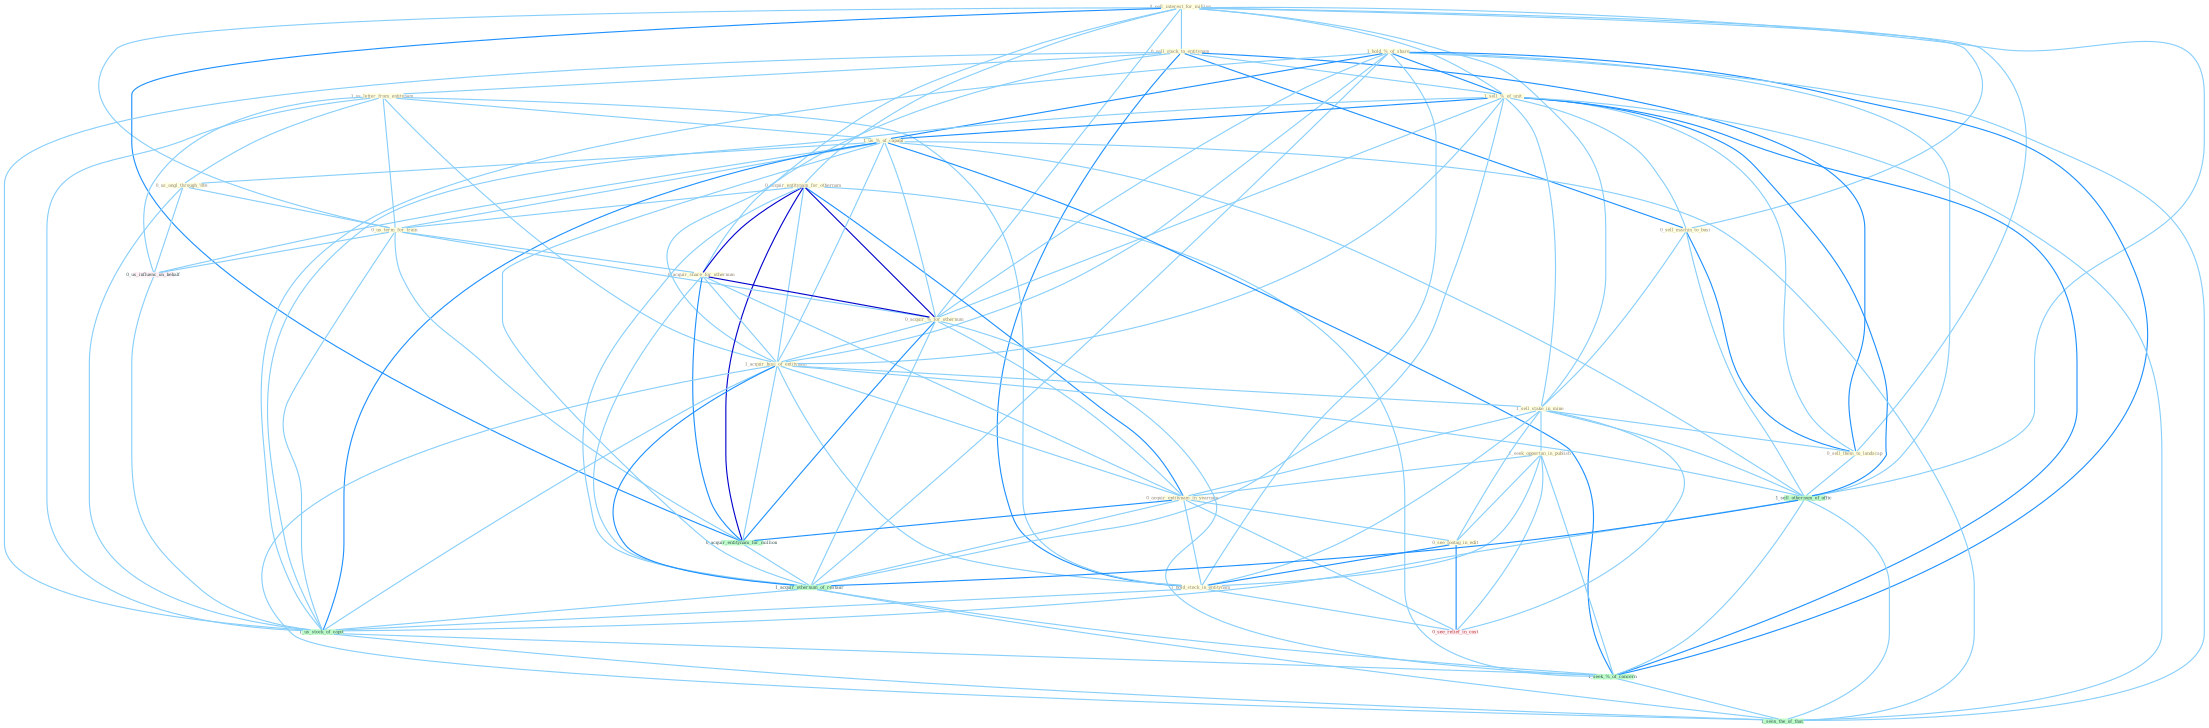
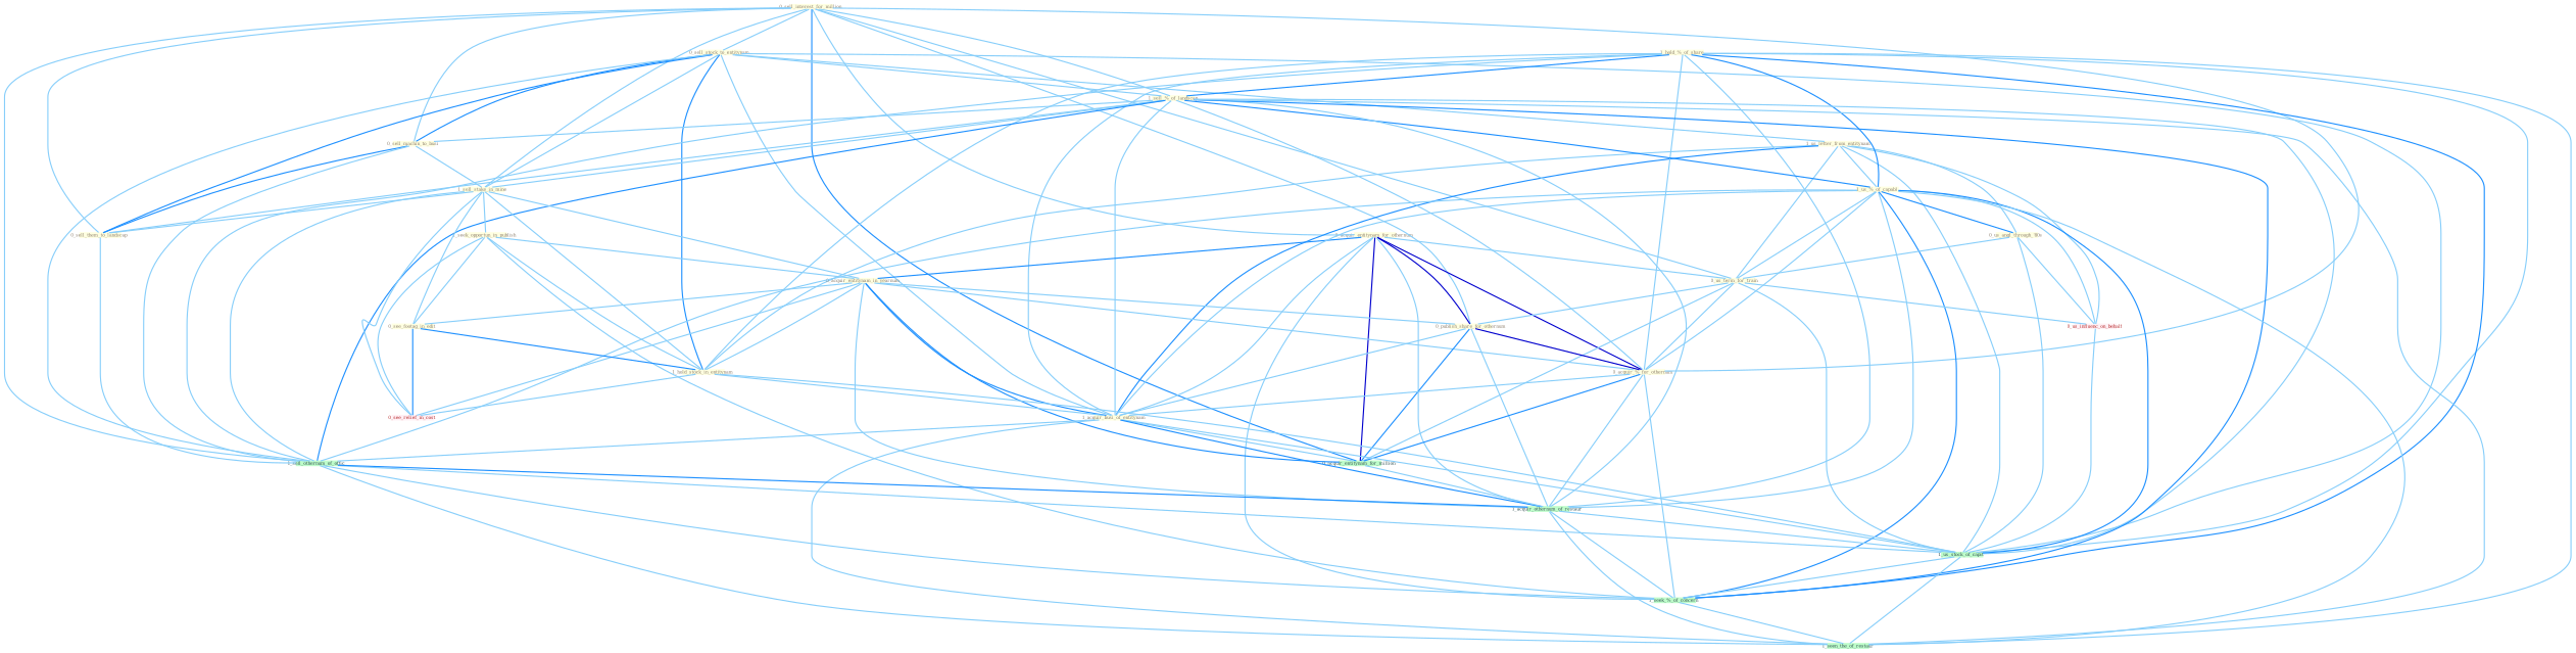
  graph {
    node [color="#ffffe0" fixedsize=true fontcolor="#8b7d6b" fontsize=4 shape=polygon style=filled]
    edge [color="#87cefa" w=1]
    "0_sell_interest_for_million " [height=.06 width=.5]
    "0_sell_stock_to_entitynam " [height=.06 width=.5]
    "1_us_letter_from_entitynam " [height=.06 width=.5]
    "1_hold_%_of_share " [height=.06 width=.5]
-   "1_sell_%_of_unit " [height=.06 width=.5]
+   "1_sell_%_of_unit " [height=.06 width=.5 label="1_sell_%_of_landscap"]
    "0_sell_machin_to_busi " [height=.06 width=.5]
    "0_acquir_entitynam_for_othernum " [height=.06 width=.5]
    "1_us_%_of_capabl " [height=.06 width=.5]
    "1_sell_stake_in_mine " [height=.06 width=.5]
    "1_seek_opportun_in_publish " [height=.06 width=.5]
    "0_us_angl_through_'80s " [height=.06 width=.5]
    "0_acquir_entitynam_in_yearnum " [height=.06 width=.5]
    "0_sell_them_to_landscap " [height=.06 width=.5]
    "0_see_footag_in_edit " [height=.06 width=.5]
    "0_us_term_for_train " [height=.06 width=.5]
-   "0_acquir_share_for_othernum " [height=.06 width=.5]
+   "0_acquir_share_for_othernum " [height=.06 width=.5 label="0_publish_share_for_othernum"]
    "1_hold_stock_in_entitynam " [height=.06 width=.5]
    "0_acquir_%_for_othernum " [height=.06 width=.5]
    "1_acquir_busi_of_entitynam " [height=.06 width=.5]
-   "0_us_influenc_on_behalf " [color="#fff0f5" fontcolor="#2f4f4f" height=.06 width=.5]
+   "0_us_influenc_on_behalf " [color="#fff0f5" fontcolor="#b22222" height=.06 width=.5]
    "0_see_relief_in_cost " [color="#fff0f5" fontcolor="#b22222" height=.06 width=.5]
    "0_acquir_entitynam_for_million " [color="#BDFCC9" fontcolor="#2f4f4f" height=.06 width=.5]
    "1_sell_othernum_of_offic " [color="#BDFCC9" fontcolor="#2f4f4f" height=.06 width=.5]
    "1_us_stock_of_capit " [color="#BDFCC9" fontcolor="#2f4f4f" height=.06 width=.5]
    "1_acquir_othernum_of_restaur " [color="#BDFCC9" fontcolor="#2f4f4f" height=.06 width=.5]
    "1_seek_%_of_concern " [color="#BDFCC9" fontcolor="#2f4f4f" height=.06 width=.5]
-   "1_seen_the_of_that " [color="#BDFCC9" fontcolor="#2f4f4f" height=.06 width=.5]
+   "1_seen_the_of_that " [color="#BDFCC9" fontcolor="#2f4f4f" height=.06 width=.5 label="1_seen_the_of_restaur"]
    subgraph sub_1 {
      "0_sell_interest_for_million "
      "0_sell_stock_to_entitynam "
      "1_us_letter_from_entitynam "
      "1_hold_%_of_share "
      "1_sell_%_of_unit "
      "0_sell_machin_to_busi "
      "0_acquir_entitynam_for_othernum "
      "1_us_%_of_capabl "
      "1_sell_stake_in_mine "
      "1_seek_opportun_in_publish "
      "0_us_angl_through_'80s "
      "0_acquir_entitynam_in_yearnum "
      "0_sell_them_to_landscap "
      "0_see_footag_in_edit "
      "0_us_term_for_train "
      "0_acquir_share_for_othernum "
      "1_hold_stock_in_entitynam "
      "0_acquir_%_for_othernum "
      "1_acquir_busi_of_entitynam "
    }
    subgraph sub_2 {
      "0_us_influenc_on_behalf "
      "0_see_relief_in_cost "
    }
    "0_sell_interest_for_million " -- "0_sell_stock_to_entitynam "
    "0_sell_interest_for_million " -- "1_sell_%_of_unit "
    "0_sell_interest_for_million " -- "0_sell_machin_to_busi "
    "0_sell_interest_for_million " -- "0_acquir_entitynam_for_othernum "
    "0_sell_interest_for_million " -- "1_sell_stake_in_mine "
    "0_sell_interest_for_million " -- "0_sell_them_to_landscap "
    "0_sell_interest_for_million " -- "0_us_term_for_train "
    "0_sell_interest_for_million " -- "0_acquir_share_for_othernum "
    "0_sell_interest_for_million " -- "0_acquir_%_for_othernum "
    "0_sell_interest_for_million " -- "0_acquir_entitynam_for_million " [color="#1e90ff" w=2]
    "0_sell_interest_for_million " -- "1_sell_othernum_of_offic "
    "0_sell_stock_to_entitynam " -- "1_us_letter_from_entitynam "
    "0_sell_stock_to_entitynam " -- "1_sell_%_of_unit "
    "0_sell_stock_to_entitynam " -- "0_sell_machin_to_busi " [color="#1e90ff" w=2]
-   "1_acquir_busi_of_entitynam " -- "1_sell_stake_in_mine "
+   "0_sell_stock_to_entitynam " -- "1_sell_stake_in_mine "
    "0_sell_stock_to_entitynam " -- "0_sell_them_to_landscap " [color="#1e90ff" w=2]
    "0_sell_stock_to_entitynam " -- "1_hold_stock_in_entitynam " [color="#1e90ff" w=2]
    "0_sell_stock_to_entitynam " -- "1_acquir_busi_of_entitynam "
+   "0_sell_stock_to_entitynam " -- "1_sell_othernum_of_offic "
    "0_sell_stock_to_entitynam " -- "1_us_stock_of_capit "
    "1_us_letter_from_entitynam " -- "1_us_%_of_capabl "
    "1_us_letter_from_entitynam " -- "0_us_angl_through_'80s "
    "1_us_letter_from_entitynam " -- "0_us_term_for_train "
    "1_us_letter_from_entitynam " -- "1_hold_stock_in_entitynam "
-   "1_us_letter_from_entitynam " -- "1_acquir_busi_of_entitynam "
+   "1_us_letter_from_entitynam " -- "1_acquir_busi_of_entitynam " [color="#1e90ff"]
    "1_us_letter_from_entitynam " -- "0_us_influenc_on_behalf "
    "1_us_letter_from_entitynam " -- "1_us_stock_of_capit "
    "1_hold_%_of_share " -- "1_sell_%_of_unit " [color="#1e90ff" w=2]
    "1_hold_%_of_share " -- "1_us_%_of_capabl " [color="#1e90ff" w=2]
    "1_hold_%_of_share " -- "1_hold_stock_in_entitynam "
    "1_hold_%_of_share " -- "0_acquir_%_for_othernum "
    "1_hold_%_of_share " -- "1_acquir_busi_of_entitynam "
    "1_hold_%_of_share " -- "1_sell_othernum_of_offic "
    "1_hold_%_of_share " -- "1_us_stock_of_capit "
    "1_hold_%_of_share " -- "1_acquir_othernum_of_restaur "
    "1_hold_%_of_share " -- "1_seek_%_of_concern " [color="#1e90ff" w=2]
    "1_hold_%_of_share " -- "1_seen_the_of_that "
    "1_sell_%_of_unit " -- "0_sell_machin_to_busi "
    "1_sell_%_of_unit " -- "1_us_%_of_capabl " [color="#1e90ff" w=2]
    "1_sell_%_of_unit " -- "1_sell_stake_in_mine "
    "1_sell_%_of_unit " -- "0_sell_them_to_landscap "
    "1_sell_%_of_unit " -- "0_acquir_%_for_othernum "
    "1_sell_%_of_unit " -- "1_acquir_busi_of_entitynam "
    "1_sell_%_of_unit " -- "1_sell_othernum_of_offic " [color="#1e90ff" w=2]
    "1_sell_%_of_unit " -- "1_us_stock_of_capit "
    "1_sell_%_of_unit " -- "1_acquir_othernum_of_restaur "
    "1_sell_%_of_unit " -- "1_seek_%_of_concern " [color="#1e90ff" w=2]
    "1_sell_%_of_unit " -- "1_seen_the_of_that "
    "0_sell_machin_to_busi " -- "1_sell_stake_in_mine "
    "0_sell_machin_to_busi " -- "0_sell_them_to_landscap " [color="#1e90ff" w=2]
    "0_sell_machin_to_busi " -- "1_sell_othernum_of_offic "
    "0_acquir_entitynam_for_othernum " -- "0_acquir_entitynam_in_yearnum " [color="#1e90ff" w=2]
    "0_acquir_entitynam_for_othernum " -- "0_us_term_for_train "
    "0_acquir_entitynam_for_othernum " -- "0_acquir_share_for_othernum " [color="#0000cd" w=3]
    "0_acquir_entitynam_for_othernum " -- "0_acquir_%_for_othernum " [color="#0000cd" w=3]
    "0_acquir_entitynam_for_othernum " -- "1_acquir_busi_of_entitynam "
    "0_acquir_entitynam_for_othernum " -- "0_acquir_entitynam_for_million " [color="#0000cd" w=3]
    "0_acquir_entitynam_for_othernum " -- "1_acquir_othernum_of_restaur "
    "0_acquir_entitynam_for_othernum " -- "1_seek_%_of_concern "
-   "1_us_%_of_capabl " -- "0_us_angl_through_'80s "
+   "1_us_%_of_capabl " -- "0_us_angl_through_'80s " [color="#1e90ff"]
    "1_us_%_of_capabl " -- "0_us_term_for_train "
    "1_us_%_of_capabl " -- "0_acquir_%_for_othernum "
    "1_us_%_of_capabl " -- "1_acquir_busi_of_entitynam "
    "1_us_%_of_capabl " -- "0_us_influenc_on_behalf "
    "1_us_%_of_capabl " -- "1_sell_othernum_of_offic "
    "1_us_%_of_capabl " -- "1_us_stock_of_capit " [color="#1e90ff" w=2]
    "1_us_%_of_capabl " -- "1_acquir_othernum_of_restaur "
    "1_us_%_of_capabl " -- "1_seek_%_of_concern " [color="#1e90ff" w=2]
    "1_us_%_of_capabl " -- "1_seen_the_of_that "
    "1_sell_stake_in_mine " -- "1_seek_opportun_in_publish "
    "1_sell_stake_in_mine " -- "0_acquir_entitynam_in_yearnum "
    "1_sell_stake_in_mine " -- "0_sell_them_to_landscap "
    "1_sell_stake_in_mine " -- "0_see_footag_in_edit "
    "1_sell_stake_in_mine " -- "1_hold_stock_in_entitynam "
    "1_sell_stake_in_mine " -- "0_see_relief_in_cost "
    "1_sell_stake_in_mine " -- "1_sell_othernum_of_offic "
    "1_seek_opportun_in_publish " -- "0_acquir_entitynam_in_yearnum "
    "1_seek_opportun_in_publish " -- "0_see_footag_in_edit "
    "1_seek_opportun_in_publish " -- "1_hold_stock_in_entitynam "
    "1_seek_opportun_in_publish " -- "0_see_relief_in_cost "
    "1_seek_opportun_in_publish " -- "1_seek_%_of_concern "
    "0_us_angl_through_'80s " -- "0_us_term_for_train "
    "0_us_angl_through_'80s " -- "0_us_influenc_on_behalf "
    "0_us_angl_through_'80s " -- "1_us_stock_of_capit "
    "0_acquir_entitynam_in_yearnum " -- "0_see_footag_in_edit "
    "0_acquir_entitynam_in_yearnum " -- "0_acquir_share_for_othernum "
    "0_acquir_entitynam_in_yearnum " -- "1_hold_stock_in_entitynam "
    "0_acquir_entitynam_in_yearnum " -- "0_acquir_%_for_othernum "
-   "0_acquir_entitynam_in_yearnum " -- "1_acquir_busi_of_entitynam "
+   "0_acquir_entitynam_in_yearnum " -- "1_acquir_busi_of_entitynam " [color="#1e90ff"]
    "0_acquir_entitynam_in_yearnum " -- "0_see_relief_in_cost "
    "0_acquir_entitynam_in_yearnum " -- "0_acquir_entitynam_for_million " [color="#1e90ff" w=2]
    "0_acquir_entitynam_in_yearnum " -- "1_acquir_othernum_of_restaur "
    "0_sell_them_to_landscap " -- "1_sell_othernum_of_offic "
    "0_see_footag_in_edit " -- "1_hold_stock_in_entitynam " [color="#1e90ff"]
    "0_see_footag_in_edit " -- "0_see_relief_in_cost " [color="#1e90ff" w=2]
    "0_us_term_for_train " -- "0_acquir_share_for_othernum "
    "0_us_term_for_train " -- "0_acquir_%_for_othernum "
    "0_us_term_for_train " -- "0_us_influenc_on_behalf "
    "0_us_term_for_train " -- "0_acquir_entitynam_for_million "
    "0_us_term_for_train " -- "1_us_stock_of_capit "
    "0_acquir_share_for_othernum " -- "0_acquir_%_for_othernum " [color="#0000cd" w=3]
    "0_acquir_share_for_othernum " -- "1_acquir_busi_of_entitynam "
    "0_acquir_share_for_othernum " -- "0_acquir_entitynam_for_million " [color="#1e90ff" w=2]
    "0_acquir_share_for_othernum " -- "1_acquir_othernum_of_restaur "
    "1_hold_stock_in_entitynam " -- "1_acquir_busi_of_entitynam "
    "1_hold_stock_in_entitynam " -- "0_see_relief_in_cost "
    "1_hold_stock_in_entitynam " -- "1_us_stock_of_capit "
    "0_acquir_%_for_othernum " -- "1_acquir_busi_of_entitynam "
    "0_acquir_%_for_othernum " -- "0_acquir_entitynam_for_million " [color="#1e90ff" w=2]
    "0_acquir_%_for_othernum " -- "1_acquir_othernum_of_restaur "
    "0_acquir_%_for_othernum " -- "1_seek_%_of_concern "
    "1_acquir_busi_of_entitynam " -- "0_acquir_entitynam_for_million "
    "1_acquir_busi_of_entitynam " -- "1_sell_othernum_of_offic "
    "1_acquir_busi_of_entitynam " -- "1_us_stock_of_capit "
    "1_acquir_busi_of_entitynam " -- "1_acquir_othernum_of_restaur " [color="#1e90ff" w=2]
    "1_acquir_busi_of_entitynam " -- "1_seen_the_of_that "
    "0_us_influenc_on_behalf " -- "1_us_stock_of_capit "
    "0_acquir_entitynam_for_million " -- "1_acquir_othernum_of_restaur "
    "1_sell_othernum_of_offic " -- "1_us_stock_of_capit "
    "1_sell_othernum_of_offic " -- "1_acquir_othernum_of_restaur " [color="#1e90ff" w=2]
    "1_sell_othernum_of_offic " -- "1_seek_%_of_concern "
    "1_sell_othernum_of_offic " -- "1_seen_the_of_that "
    "1_us_stock_of_capit " -- "1_seek_%_of_concern "
    "1_us_stock_of_capit " -- "1_seen_the_of_that "
    "1_acquir_othernum_of_restaur " -- "1_us_stock_of_capit "
    "1_acquir_othernum_of_restaur " -- "1_seek_%_of_concern "
    "1_acquir_othernum_of_restaur " -- "1_seen_the_of_that "
    "1_seek_%_of_concern " -- "1_seen_the_of_that "
  }
